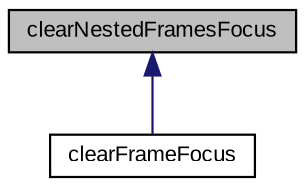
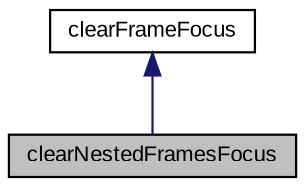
  digraph {
    rankdir=TB
    fontname="Liberation Sans"
    node [color=black fontname="Liberation Sans" fontsize=10 shape=record style=filled]
    n1 [fillcolor=grey75 fontcolor=black height=0.2 label=clearNestedFramesFocus width=0.4]
    n2 [fillcolor=white height=0.2 label=clearFrameFocus width=0.4]
-   n1 -> n2 [color=midnightblue dir=back fontname="Liberation Sans" fontsize=10 labelfontname=Helvetica labelfontsize=10 style=solid]
+   n2 -> n1 [color=midnightblue dir=back fontname="Liberation Sans" fontsize=10 labelfontname=Helvetica labelfontsize=10 style=solid]
  }
